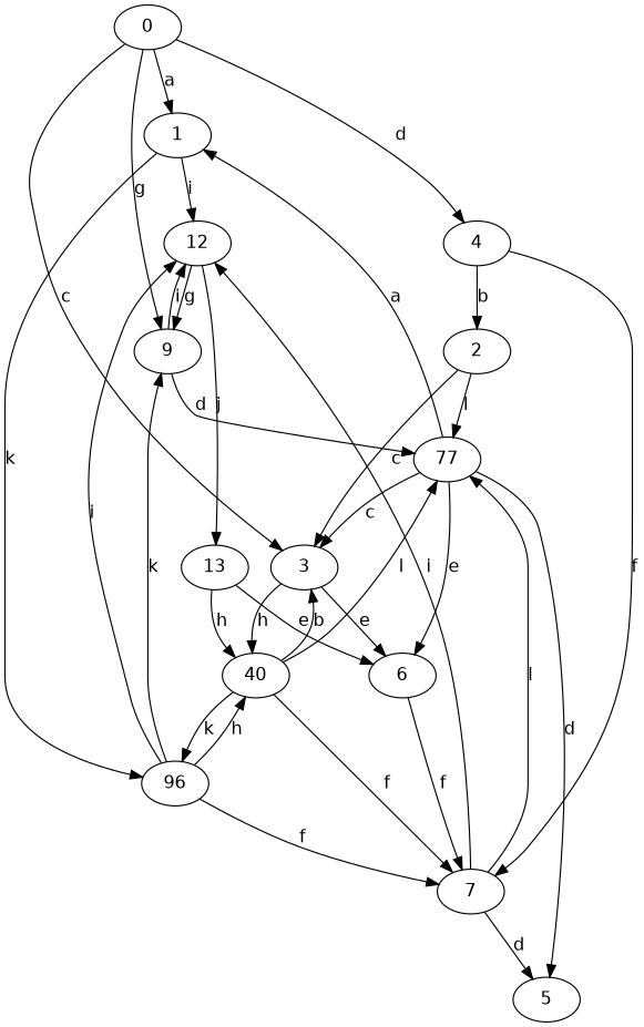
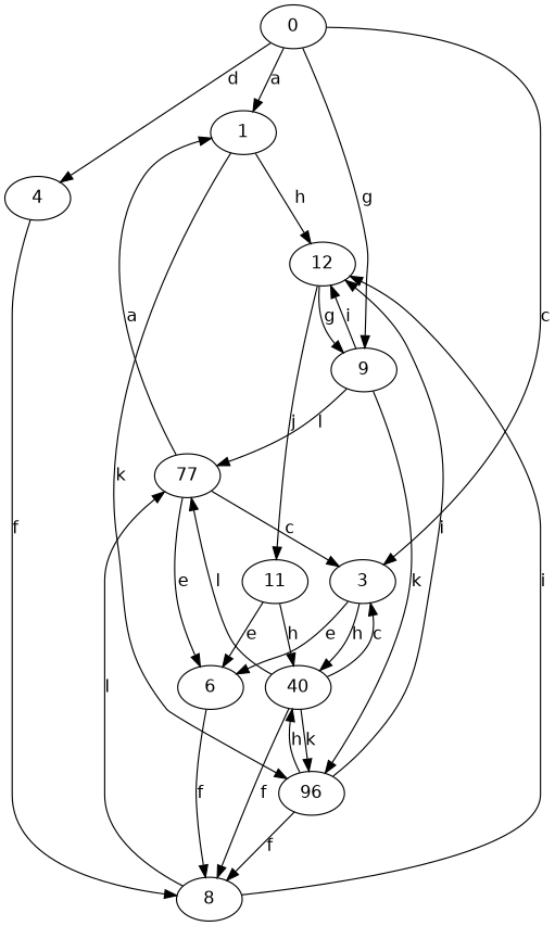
  strict digraph {
    fontname="DejaVu Sans"
    node [fontname="DejaVu Sans"]
    edge [fontname="DejaVu Sans"]
    0
    1
    3
    4
    9
    12
    n7 [label=96]
    6
    n9 [label=40]
-   2
-   7
+   7 [label=8]
    n12 [label=77]
-   13
-   5
+   13 [label=11]
    0 -> 1 [label=a]
    0 -> 3 [label=c]
    0 -> 4 [label=d]
    0 -> 9 [label=g]
-   1 -> 12 [label=i]
+   1 -> 12 [label=h]
    1 -> n7 [label=k]
    3 -> 6 [label=e]
    3 -> n9 [label=h]
-   4 -> 2 [label=b]
    4 -> 7 [label=f]
    9 -> 12 [label=i]
-   n7 -> 9 [label=k]
-   9 -> n12 [label=d]
+   9 -> n7 [label=k]
+   9 -> n12 [label=l]
    12 -> 9 [label=g]
    12 -> 13 [label=j]
    n7 -> 12 [label=i]
    n7 -> n9 [label=h]
    n7 -> 7 [label=f]
    6 -> 7 [label=f]
-   n9 -> 3 [label=b]
+   n9 -> 3 [label=c]
    n9 -> n7 [label=k]
    n9 -> 7 [label=f]
    n9 -> n12 [label=l]
-   2 -> 3 [label=c]
-   2 -> n12 [label=l]
    7 -> 12 [label=i]
    7 -> n12 [label=l]
-   7 -> 5 [label=d]
    n12 -> 1 [label=a]
    n12 -> 3 [label=c]
    n12 -> 6 [label=e]
-   n12 -> 5 [label=d]
    13 -> 6 [label=e]
    13 -> n9 [label=h]
  }
